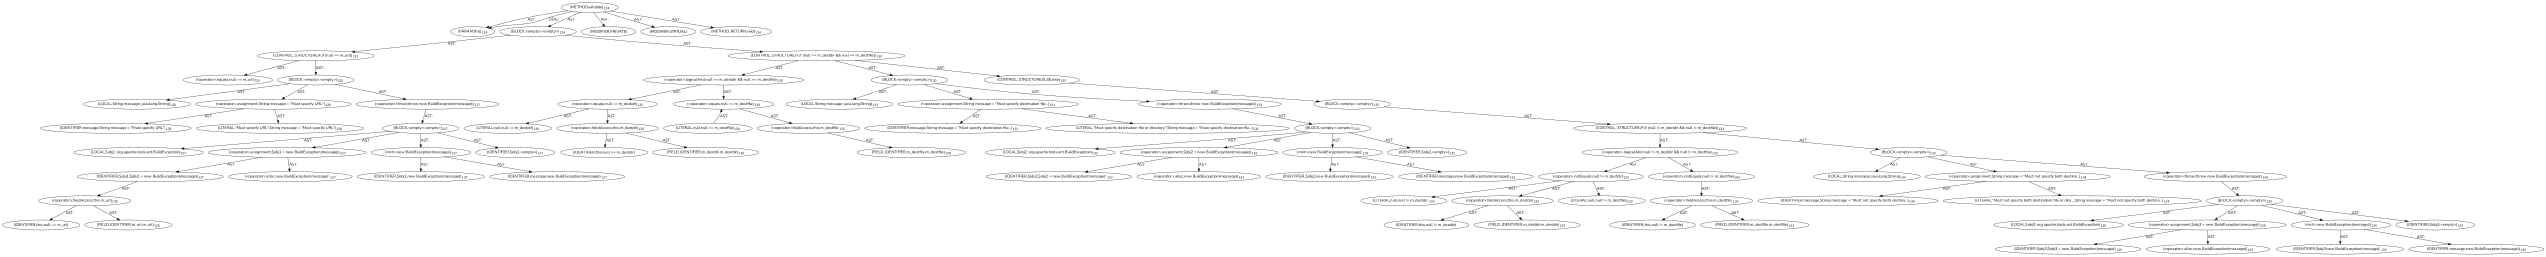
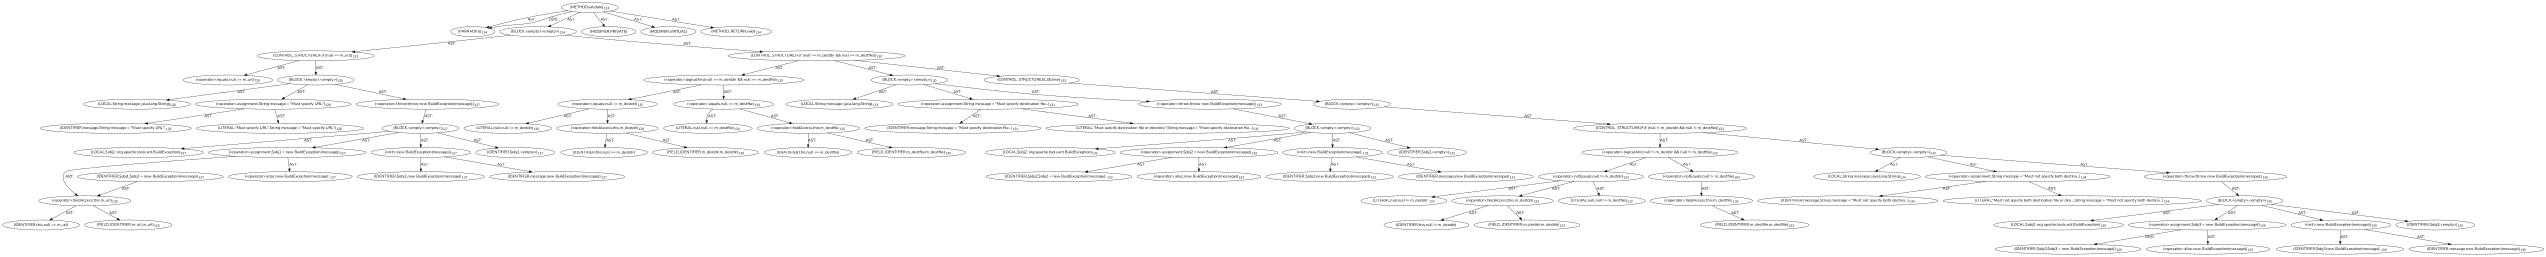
  digraph {
    fontname=Nunito
    node [fontname=Nunito]
    edge [fontname=Nunito]
    n1 [label=<(METHOD,validate)<SUB>124</SUB>>]
    n2 [label=<(PARAM,this)<SUB>124</SUB>>]
    n3 [label=<(BLOCK,&lt;empty&gt;,&lt;empty&gt;)<SUB>124</SUB>>]
    n4 [label=<(MODIFIER,PRIVATE)>]
    n5 [label=<(MODIFIER,VIRTUAL)>]
    n6 [label=<(METHOD_RETURN,void)<SUB>124</SUB>>]
    n7 [label=<(CONTROL_STRUCTURE,IF,if (null == m_url))<SUB>125</SUB>>]
    n8 [label=<(CONTROL_STRUCTURE,IF,if (null == m_destdir &amp;&amp; null == m_destfile))<SUB>130</SUB>>]
    n9 [label=<(&lt;operator&gt;.equals,null == m_url)<SUB>725</SUB>>]
    n10 [label=<(BLOCK,&lt;empty&gt;,&lt;empty&gt;)<SUB>125</SUB>>]
    n11 [label=<(&lt;operator&gt;.logicalAnd,null == m_destdir &amp;&amp; null == m_destfile)<SUB>130</SUB>>]
    n12 [label=<(BLOCK,&lt;empty&gt;,&lt;empty&gt;)<SUB>130</SUB>>]
    n13 [label=<(CONTROL_STRUCTURE,ELSE,else)<SUB>133</SUB>>]
    n14 [label=<(LOCAL,String message: java.lang.String)<SUB>126</SUB>>]
    n15 [label=<(&lt;operator&gt;.assignment,String message = &quot;Must specify URL&quot;)<SUB>126</SUB>>]
    n16 [label=<(&lt;operator&gt;.throw,throw new BuildException(message);)<SUB>127</SUB>>]
    n17 [label=<(&lt;operator&gt;.fieldAccess,this.m_url)<SUB>125</SUB>>]
    n18 [label=<(IDENTIFIER,this,null == m_url)>]
    n19 [label=<(FIELD_IDENTIFIER,m_url,m_url)<SUB>125</SUB>>]
    n20 [label=<(IDENTIFIER,message,String message = &quot;Must specify URL&quot;)<SUB>126</SUB>>]
    n21 [label=<(LITERAL,&quot;Must specify URL&quot;,String message = &quot;Must specify URL&quot;)<SUB>126</SUB>>]
    n22 [label=<(BLOCK,&lt;empty&gt;,&lt;empty&gt;)<SUB>127</SUB>>]
    n23 [label=<(LOCAL,$obj1: org.apache.tools.ant.BuildException)<SUB>327</SUB>>]
    n24 [label=<(&lt;operator&gt;.assignment,$obj1 = new BuildException(message))<SUB>127</SUB>>]
    n25 [label=<(&lt;init&gt;,new BuildException(message))<SUB>127</SUB>>]
    n26 [label=<(IDENTIFIER,$obj1,&lt;empty&gt;)<SUB>127</SUB>>]
    n27 [label=<(IDENTIFIER,$obj1,$obj1 = new BuildException(message))<SUB>127</SUB>>]
    n28 [label=<(&lt;operator&gt;.alloc,new BuildException(message))<SUB>127</SUB>>]
    n29 [label=<(IDENTIFIER,$obj1,new BuildException(message))<SUB>127</SUB>>]
    n30 [label=<(IDENTIFIER,message,new BuildException(message))<SUB>127</SUB>>]
    n31 [label=<(&lt;operator&gt;.equals,null == m_destdir)<SUB>130</SUB>>]
    n32 [label=<(&lt;operator&gt;.equals,null == m_destfile)<SUB>130</SUB>>]
    n33 [label=<(LOCAL,String message: java.lang.String)<SUB>131</SUB>>]
    n34 [label=<(&lt;operator&gt;.assignment,String message = &quot;Must specify destination file...)<SUB>131</SUB>>]
    n35 [label=<(&lt;operator&gt;.throw,throw new BuildException(message);)<SUB>132</SUB>>]
    n36 [label=<(BLOCK,&lt;empty&gt;,&lt;empty&gt;)<SUB>133</SUB>>]
    n37 [label=<(LITERAL,null,null == m_destdir)<SUB>130</SUB>>]
    n38 [label=<(&lt;operator&gt;.fieldAccess,this.m_destdir)<SUB>130</SUB>>]
    n39 [label=<(LITERAL,null,null == m_destfile)<SUB>130</SUB>>]
    n40 [label=<(&lt;operator&gt;.fieldAccess,this.m_destfile)<SUB>130</SUB>>]
    n41 [label=<(IDENTIFIER,this,null == m_destdir)>]
    n42 [label=<(FIELD_IDENTIFIER,m_destdir,m_destdir)<SUB>130</SUB>>]
+   n43 [label=<(IDENTIFIER,this,null == m_destfile)>]
    n44 [label=<(FIELD_IDENTIFIER,m_destfile,m_destfile)<SUB>130</SUB>>]
    n45 [label=<(IDENTIFIER,message,String message = &quot;Must specify destination file...)<SUB>131</SUB>>]
    n46 [label=<(LITERAL,&quot;Must specify destination file or directory&quot;,String message = &quot;Must specify destination file...)<SUB>131</SUB>>]
    n47 [label=<(BLOCK,&lt;empty&gt;,&lt;empty&gt;)<SUB>132</SUB>>]
    n48 [label=<(LOCAL,$obj2: org.apache.tools.ant.BuildException)<SUB>132</SUB>>]
    n49 [label=<(&lt;operator&gt;.assignment,$obj2 = new BuildException(message))<SUB>132</SUB>>]
    n50 [label=<(&lt;init&gt;,new BuildException(message))<SUB>132</SUB>>]
    n51 [label=<(IDENTIFIER,$obj2,&lt;empty&gt;)<SUB>132</SUB>>]
    n52 [label=<(IDENTIFIER,$obj2,$obj2 = new BuildException(message))<SUB>132</SUB>>]
    n53 [label=<(&lt;operator&gt;.alloc,new BuildException(message))<SUB>132</SUB>>]
    n54 [label=<(IDENTIFIER,$obj2,new BuildException(message))<SUB>132</SUB>>]
    n55 [label=<(IDENTIFIER,message,new BuildException(message))<SUB>132</SUB>>]
    n56 [label=<(CONTROL_STRUCTURE,IF,if (null != m_destdir &amp;&amp; null != m_destfile))<SUB>133</SUB>>]
    n57 [label=<(&lt;operator&gt;.logicalAnd,null != m_destdir &amp;&amp; null != m_destfile)<SUB>133</SUB>>]
    n58 [label=<(BLOCK,&lt;empty&gt;,&lt;empty&gt;)<SUB>133</SUB>>]
    n59 [label=<(&lt;operator&gt;.notEquals,null != m_destdir)<SUB>133</SUB>>]
    n60 [label=<(&lt;operator&gt;.notEquals,null != m_destfile)<SUB>193</SUB>>]
    n61 [label=<(LOCAL,String message: java.lang.String)<SUB>134</SUB>>]
    n62 [label=<(&lt;operator&gt;.assignment,String message = &quot;Must not specify both destina...)<SUB>134</SUB>>]
    n63 [label=<(&lt;operator&gt;.throw,throw new BuildException(message);)<SUB>135</SUB>>]
    n64 [label=<(LITERAL,null,null != m_destdir)<SUB>133</SUB>>]
    n65 [label=<(&lt;operator&gt;.fieldAccess,this.m_destdir)<SUB>133</SUB>>]
    n66 [label=<(LITERAL,null,null != m_destfile)<SUB>133</SUB>>]
    n67 [label=<(&lt;operator&gt;.fieldAccess,this.m_destfile)<SUB>133</SUB>>]
    n68 [label=<(IDENTIFIER,this,null != m_destdir)>]
    n69 [label=<(FIELD_IDENTIFIER,m_destdir,m_destdir)<SUB>133</SUB>>]
-   n70 [label=<(IDENTIFIER,this,null != m_destfile)>]
    n71 [label=<(FIELD_IDENTIFIER,m_destfile,m_destfile)<SUB>133</SUB>>]
    n72 [label=<(IDENTIFIER,message,String message = &quot;Must not specify both destina...)<SUB>134</SUB>>]
    n73 [label=<(LITERAL,&quot;Must not specify both destination file or dire...,String message = &quot;Must not specify both destina...)<SUB>134</SUB>>]
    n74 [label=<(BLOCK,&lt;empty&gt;,&lt;empty&gt;)<SUB>135</SUB>>]
    n75 [label=<(LOCAL,$obj3: org.apache.tools.ant.BuildException)<SUB>135</SUB>>]
    n76 [label=<(&lt;operator&gt;.assignment,$obj3 = new BuildException(message))<SUB>135</SUB>>]
    n77 [label=<(&lt;init&gt;,new BuildException(message))<SUB>135</SUB>>]
    n78 [label=<(IDENTIFIER,$obj3,&lt;empty&gt;)<SUB>135</SUB>>]
    n79 [label=<(IDENTIFIER,$obj3,$obj3 = new BuildException(message))<SUB>135</SUB>>]
    n80 [label=<(&lt;operator&gt;.alloc,new BuildException(message))<SUB>135</SUB>>]
    n81 [label=<(IDENTIFIER,$obj3,new BuildException(message))<SUB>135</SUB>>]
    n82 [label=<(IDENTIFIER,message,new BuildException(message))<SUB>135</SUB>>]
    n1 -> n2 [label="AST: "]
    n1 -> n2 [label="DDG: "]
    n1 -> n3 [label="AST: "]
    n1 -> n4 [label="AST: "]
    n1 -> n5 [label="AST: "]
    n1 -> n6 [label="AST: "]
    n3 -> n7 [label="AST: "]
    n3 -> n8 [label="AST: "]
    n7 -> n9 [label="AST: "]
    n7 -> n10 [label="AST: "]
    n8 -> n11 [label="AST: "]
    n8 -> n12 [label="AST: "]
    n8 -> n13 [label="AST: "]
    n10 -> n14 [label="AST: "]
    n10 -> n15 [label="AST: "]
    n10 -> n16 [label="AST: "]
    n11 -> n31 [label="AST: "]
    n11 -> n32 [label="AST: "]
    n12 -> n33 [label="AST: "]
    n12 -> n34 [label="AST: "]
    n12 -> n35 [label="AST: "]
    n13 -> n36 [label="AST: "]
    n15 -> n20 [label="AST: "]
    n15 -> n21 [label="AST: "]
    n16 -> n22 [label="AST: "]
    n17 -> n18 [label="AST: "]
    n17 -> n19 [label="AST: "]
    n22 -> n23 [label="AST: "]
    n22 -> n24 [label="AST: "]
    n22 -> n25 [label="AST: "]
    n22 -> n26 [label="AST: "]
-   n24 -> n27 [label="AST: "]
+   n24 -> n17 [label="AST: "]
    n24 -> n28 [label="AST: "]
    n25 -> n29 [label="AST: "]
    n25 -> n30 [label="AST: "]
    n27 -> n17 [label="AST: "]
    n31 -> n37 [label="AST: "]
    n31 -> n38 [label="AST: "]
-   n39 -> n32 [label="AST: "]
+   n32 -> n39 [label="AST: "]
    n32 -> n40 [label="AST: "]
    n34 -> n45 [label="AST: "]
    n34 -> n46 [label="AST: "]
    n35 -> n47 [label="AST: "]
    n36 -> n56 [label="AST: "]
    n38 -> n41 [label="AST: "]
    n38 -> n42 [label="AST: "]
+   n40 -> n43 [label="AST: "]
    n40 -> n44 [label="AST: "]
    n47 -> n48 [label="AST: "]
    n47 -> n49 [label="AST: "]
    n47 -> n50 [label="AST: "]
    n47 -> n51 [label="AST: "]
    n49 -> n52 [label="AST: "]
    n49 -> n53 [label="AST: "]
    n50 -> n54 [label="AST: "]
    n50 -> n55 [label="AST: "]
    n56 -> n57 [label="AST: "]
    n56 -> n58 [label="AST: "]
    n57 -> n59 [label="AST: "]
    n57 -> n60 [label="AST: "]
    n58 -> n61 [label="AST: "]
    n58 -> n62 [label="AST: "]
    n58 -> n63 [label="AST: "]
    n59 -> n64 [label="AST: "]
    n59 -> n65 [label="AST: "]
    n59 -> n66 [label="AST: "]
    n60 -> n67 [label="AST: "]
    n62 -> n72 [label="AST: "]
    n62 -> n73 [label="AST: "]
    n63 -> n74 [label="AST: "]
    n65 -> n68 [label="AST: "]
    n65 -> n69 [label="AST: "]
-   n67 -> n70 [label="AST: "]
    n67 -> n71 [label="AST: "]
    n74 -> n75 [label="AST: "]
    n74 -> n76 [label="AST: "]
    n74 -> n77 [label="AST: "]
    n74 -> n78 [label="AST: "]
-   n76 -> n79 [label="AST: "]
+   n76 -> n79 [label="DDG: "]
    n76 -> n80 [label="AST: "]
    n77 -> n81 [label="AST: "]
    n77 -> n82 [label="AST: "]
  }
